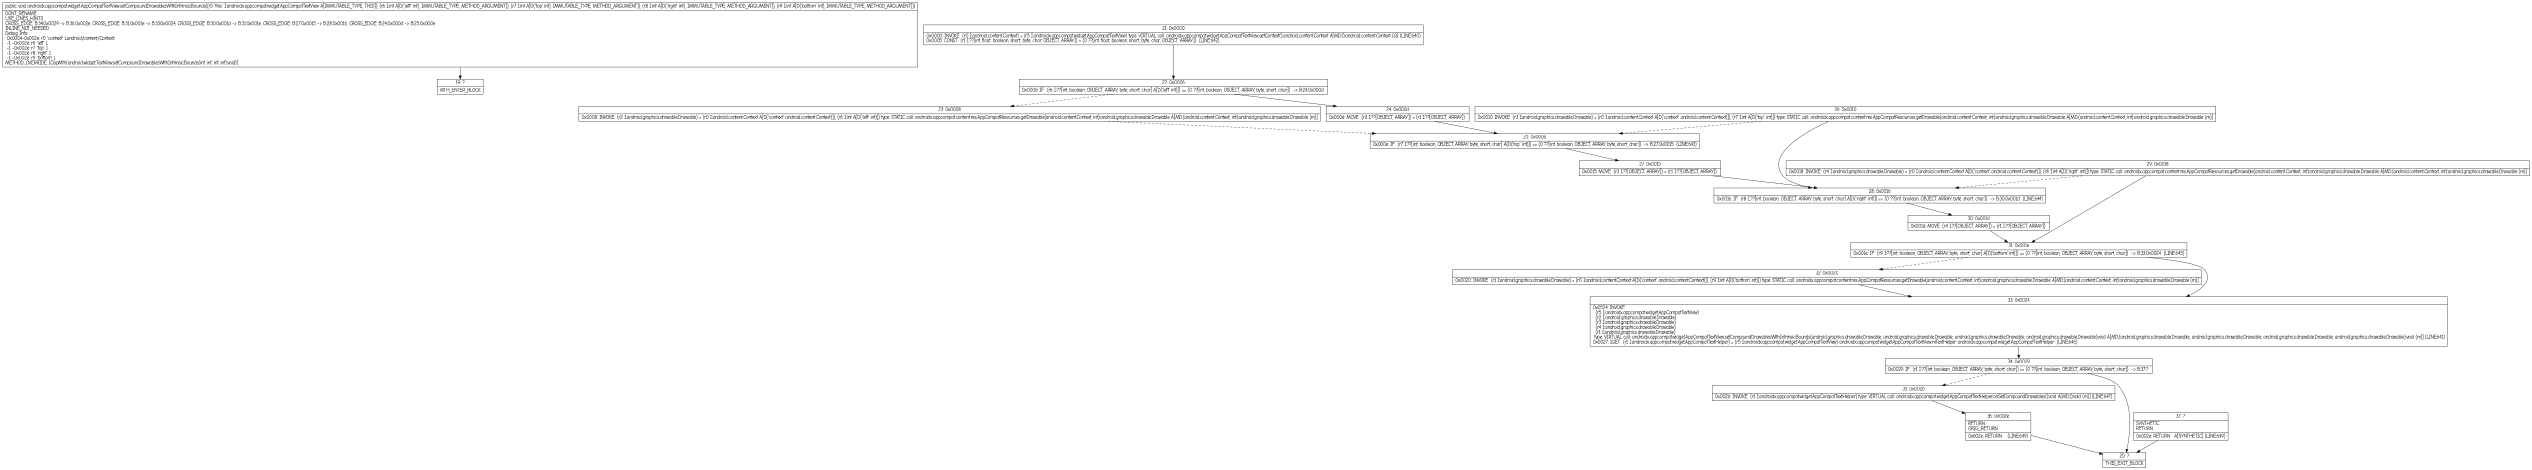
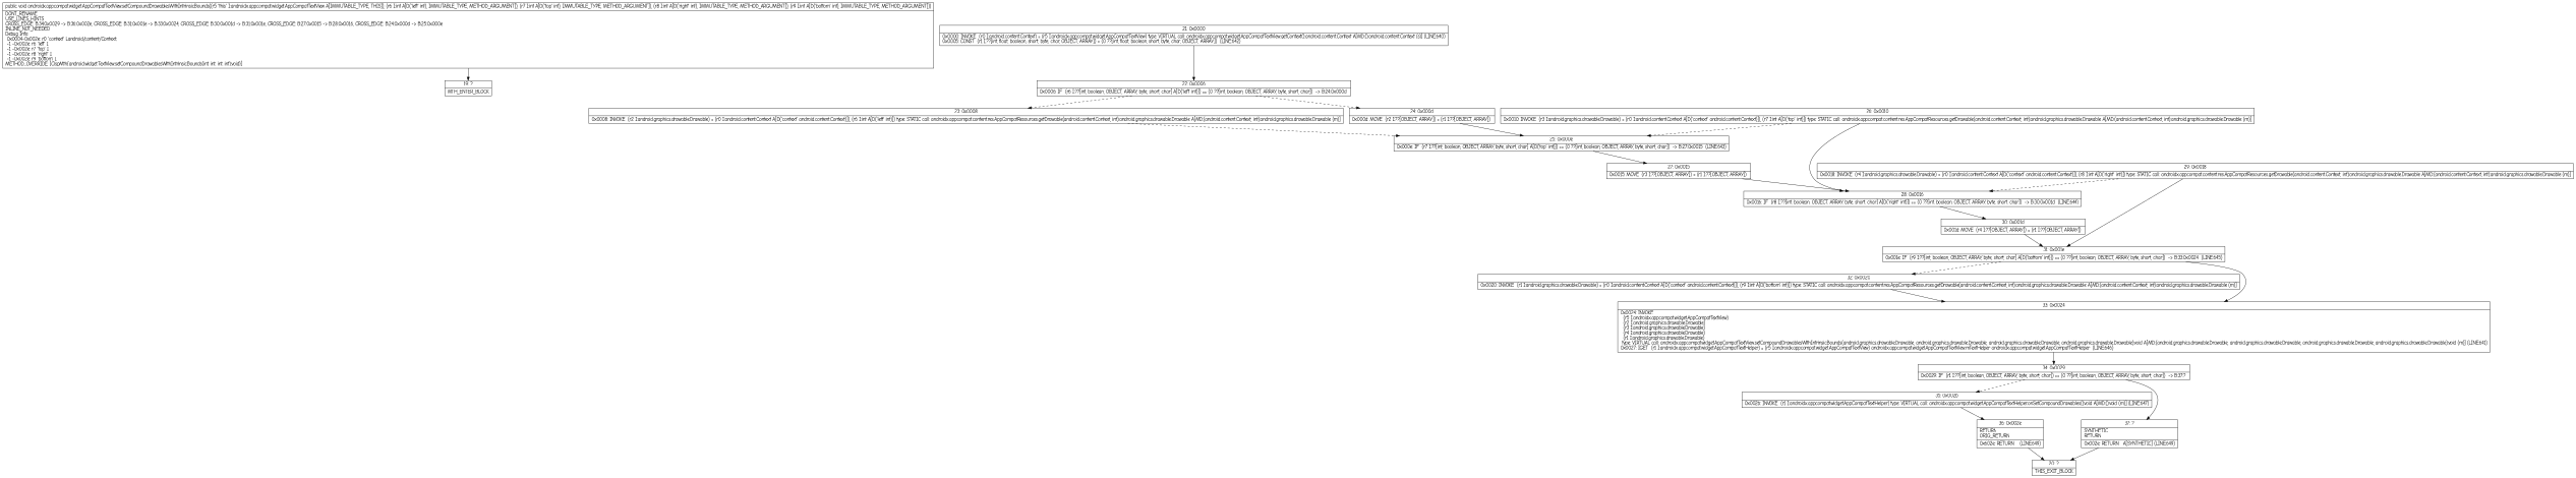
  digraph {
    fontname="Comic Neue"
    node [fontname="Comic Neue" shape=record]
    edge [fontname="Comic Neue"]
    n1 [label="{19\:\ ?|MTH_ENTER_BLOCK\l}"]
    n2 [label="{21\:\ 0x0000|0x0000: INVOKE  (r0 I:android.content.Context) = (r5 I:androidx.appcompat.widget.AppCompatTextView) type: VIRTUAL call: androidx.appcompat.widget.AppCompatTextView.getContext():android.content.Context A[MD:():android.content.Context (s)] (LINE:640)\l0x0005: CONST  (r1 I:??[int, float, boolean, short, byte, char, OBJECT, ARRAY]) = (0 ??[int, float, boolean, short, byte, char, OBJECT, ARRAY])  (LINE:642)\l}"]
    n3 [label="{22\:\ 0x0006|0x0006: IF  (r6 I:??[int, boolean, OBJECT, ARRAY, byte, short, char] A[D('left' int)]) == (0 ??[int, boolean, OBJECT, ARRAY, byte, short, char])  \-\> B:24:0x000d \l}"]
    n4 [label="{23\:\ 0x0008|0x0008: INVOKE  (r2 I:android.graphics.drawable.Drawable) = (r0 I:android.content.Context A[D('context' android.content.Context)]), (r6 I:int A[D('left' int)]) type: STATIC call: androidx.appcompat.content.res.AppCompatResources.getDrawable(android.content.Context, int):android.graphics.drawable.Drawable A[MD:(android.content.Context, int):android.graphics.drawable.Drawable (m)]\l}"]
    n5 [label="{24\:\ 0x000d|0x000d: MOVE  (r2 I:??[OBJECT, ARRAY]) = (r1 I:??[OBJECT, ARRAY]) \l}"]
    n6 [label="{25\:\ 0x000e|0x000e: IF  (r7 I:??[int, boolean, OBJECT, ARRAY, byte, short, char] A[D('top' int)]) == (0 ??[int, boolean, OBJECT, ARRAY, byte, short, char])  \-\> B:27:0x0015  (LINE:643)\l}"]
    n7 [label="{27\:\ 0x0015|0x0015: MOVE  (r3 I:??[OBJECT, ARRAY]) = (r1 I:??[OBJECT, ARRAY]) \l}"]
    n8 [label="{26\:\ 0x0010|0x0010: INVOKE  (r3 I:android.graphics.drawable.Drawable) = (r0 I:android.content.Context A[D('context' android.content.Context)]), (r7 I:int A[D('top' int)]) type: STATIC call: androidx.appcompat.content.res.AppCompatResources.getDrawable(android.content.Context, int):android.graphics.drawable.Drawable A[MD:(android.content.Context, int):android.graphics.drawable.Drawable (m)]\l}"]
    n9 [label="{28\:\ 0x0016|0x0016: IF  (r8 I:??[int, boolean, OBJECT, ARRAY, byte, short, char] A[D('right' int)]) == (0 ??[int, boolean, OBJECT, ARRAY, byte, short, char])  \-\> B:30:0x001d  (LINE:644)\l}"]
    n10 [label="{30\:\ 0x001d|0x001d: MOVE  (r4 I:??[OBJECT, ARRAY]) = (r1 I:??[OBJECT, ARRAY]) \l}"]
    n11 [label="{29\:\ 0x0018|0x0018: INVOKE  (r4 I:android.graphics.drawable.Drawable) = (r0 I:android.content.Context A[D('context' android.content.Context)]), (r8 I:int A[D('right' int)]) type: STATIC call: androidx.appcompat.content.res.AppCompatResources.getDrawable(android.content.Context, int):android.graphics.drawable.Drawable A[MD:(android.content.Context, int):android.graphics.drawable.Drawable (m)]\l}"]
    n12 [label="{31\:\ 0x001e|0x001e: IF  (r9 I:??[int, boolean, OBJECT, ARRAY, byte, short, char] A[D('bottom' int)]) == (0 ??[int, boolean, OBJECT, ARRAY, byte, short, char])  \-\> B:33:0x0024  (LINE:645)\l}"]
    n13 [label="{32\:\ 0x0020|0x0020: INVOKE  (r1 I:android.graphics.drawable.Drawable) = (r0 I:android.content.Context A[D('context' android.content.Context)]), (r9 I:int A[D('bottom' int)]) type: STATIC call: androidx.appcompat.content.res.AppCompatResources.getDrawable(android.content.Context, int):android.graphics.drawable.Drawable A[MD:(android.content.Context, int):android.graphics.drawable.Drawable (m)]\l}"]
-   n14 [label="{33\:\ 0x0024|0x0524: INVOKE  \l  (r5 I:androidx.appcompat.widget.AppCompatTextView)\l  (r2 I:android.graphics.drawable.Drawable)\l  (r3 I:android.graphics.drawable.Drawable)\l  (r4 I:android.graphics.drawable.Drawable)\l  (r1 I:android.graphics.drawable.Drawable)\l type: VIRTUAL call: androidx.appcompat.widget.AppCompatTextView.setCompoundDrawablesWithIntrinsicBounds(android.graphics.drawable.Drawable, android.graphics.drawable.Drawable, android.graphics.drawable.Drawable, android.graphics.drawable.Drawable):void A[MD:(android.graphics.drawable.Drawable, android.graphics.drawable.Drawable, android.graphics.drawable.Drawable, android.graphics.drawable.Drawable):void (m)] (LINE:641)\l0x0027: IGET  (r1 I:androidx.appcompat.widget.AppCompatTextHelper) = (r5 I:androidx.appcompat.widget.AppCompatTextView) androidx.appcompat.widget.AppCompatTextView.mTextHelper androidx.appcompat.widget.AppCompatTextHelper  (LINE:646)\l}"]
+   n14 [label="{33\:\ 0x0024|0x0024: INVOKE  \l  (r5 I:androidx.appcompat.widget.AppCompatTextView)\l  (r2 I:android.graphics.drawable.Drawable)\l  (r3 I:android.graphics.drawable.Drawable)\l  (r4 I:android.graphics.drawable.Drawable)\l  (r1 I:android.graphics.drawable.Drawable)\l type: VIRTUAL call: androidx.appcompat.widget.AppCompatTextView.setCompoundDrawablesWithIntrinsicBounds(android.graphics.drawable.Drawable, android.graphics.drawable.Drawable, android.graphics.drawable.Drawable, android.graphics.drawable.Drawable):void A[MD:(android.graphics.drawable.Drawable, android.graphics.drawable.Drawable, android.graphics.drawable.Drawable, android.graphics.drawable.Drawable):void (m)] (LINE:641)\l0x0027: IGET  (r1 I:androidx.appcompat.widget.AppCompatTextHelper) = (r5 I:androidx.appcompat.widget.AppCompatTextView) androidx.appcompat.widget.AppCompatTextView.mTextHelper androidx.appcompat.widget.AppCompatTextHelper  (LINE:646)\l}"]
    n15 [label="{34\:\ 0x0029|0x0029: IF  (r1 I:??[int, boolean, OBJECT, ARRAY, byte, short, char]) == (0 ??[int, boolean, OBJECT, ARRAY, byte, short, char])  \-\> B:37:? \l}"]
    n16 [label="{35\:\ 0x002b|0x002b: INVOKE  (r1 I:androidx.appcompat.widget.AppCompatTextHelper) type: VIRTUAL call: androidx.appcompat.widget.AppCompatTextHelper.onSetCompoundDrawables():void A[MD:():void (m)] (LINE:647)\l}"]
    n17 [label="{37\:\ ?|SYNTHETIC\lRETURN\l|0x002e: RETURN   A[SYNTHETIC] (LINE:649)\l}"]
    n18 [label="{36\:\ 0x002e|RETURN\lORIG_RETURN\l|0x602e: RETURN    (LINE:649)\l}"]
    n19 [label="{20\:\ ?|THIS_EXIT_BLOCK\l}"]
    n20 [label="{public void androidx.appcompat.widget.AppCompatTextView.setCompoundDrawablesWithIntrinsicBounds((r5 'this' I:androidx.appcompat.widget.AppCompatTextView A[IMMUTABLE_TYPE, THIS]), (r6 I:int A[D('left' int), IMMUTABLE_TYPE, METHOD_ARGUMENT]), (r7 I:int A[D('top' int), IMMUTABLE_TYPE, METHOD_ARGUMENT]), (r8 I:int A[D('right' int), IMMUTABLE_TYPE, METHOD_ARGUMENT]), (r9 I:int A[D('bottom' int), IMMUTABLE_TYPE, METHOD_ARGUMENT]))  | DONT_RENAME\lUSE_LINES_HINTS\lCROSS_EDGE: B:34:0x0029 \-\> B:36:0x002e, CROSS_EDGE: B:31:0x001e \-\> B:33:0x0024, CROSS_EDGE: B:30:0x001d \-\> B:31:0x001e, CROSS_EDGE: B:27:0x0015 \-\> B:28:0x0016, CROSS_EDGE: B:24:0x000d \-\> B:25:0x000e\lINLINE_NOT_NEEDED\lDebug Info:\l  0x0004\-0x002e: r0 'context' Landroid\/content\/Context;\l  \-1 \-0x002e: r6 'left' I\l  \-1 \-0x002e: r7 'top' I\l  \-1 \-0x002e: r8 'right' I\l  \-1 \-0x002e: r9 'bottom' I\lMETHOD_OVERRIDE: [ClspMth\{android.widget.TextView.setCompoundDrawablesWithIntrinsicBounds(int, int, int, int):void\}]\l}"]
    n2 -> n3
    n3 -> n4 [style=dashed]
-   n3 -> n5
+   n3 -> n5 [style=dashed]
    n4 -> n6 [style=dashed]
    n5 -> n6
    n6 -> n7
    n7 -> n9
    n8 -> n6 [style=dashed]
    n8 -> n9
    n9 -> n10
    n10 -> n12
    n11 -> n9 [style=dashed]
    n11 -> n12
    n12 -> n13 [style=dashed]
    n12 -> n14
    n13 -> n14
    n14 -> n15
    n15 -> n16 [style=dashed]
-   n15 -> n19
+   n15 -> n17
    n16 -> n18
    n17 -> n19
    n18 -> n19
    n20 -> n1
  }
